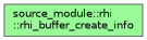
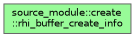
  digraph {
    rankdir=LR
-   n1 [color=grey40 fillcolor=palegreen fontname=Helvetica fontsize=10 height=0.2 label="source_module::rhi\l::rhi_buffer_create_info" shape=box style=filled width=0.4]
+   n1 [color=grey40 fillcolor=palegreen fontname=Helvetica fontsize=10 height=0.2 label="source_module::create\l::rhi_buffer_create_info" shape=box style=filled width=0.4]
  }
